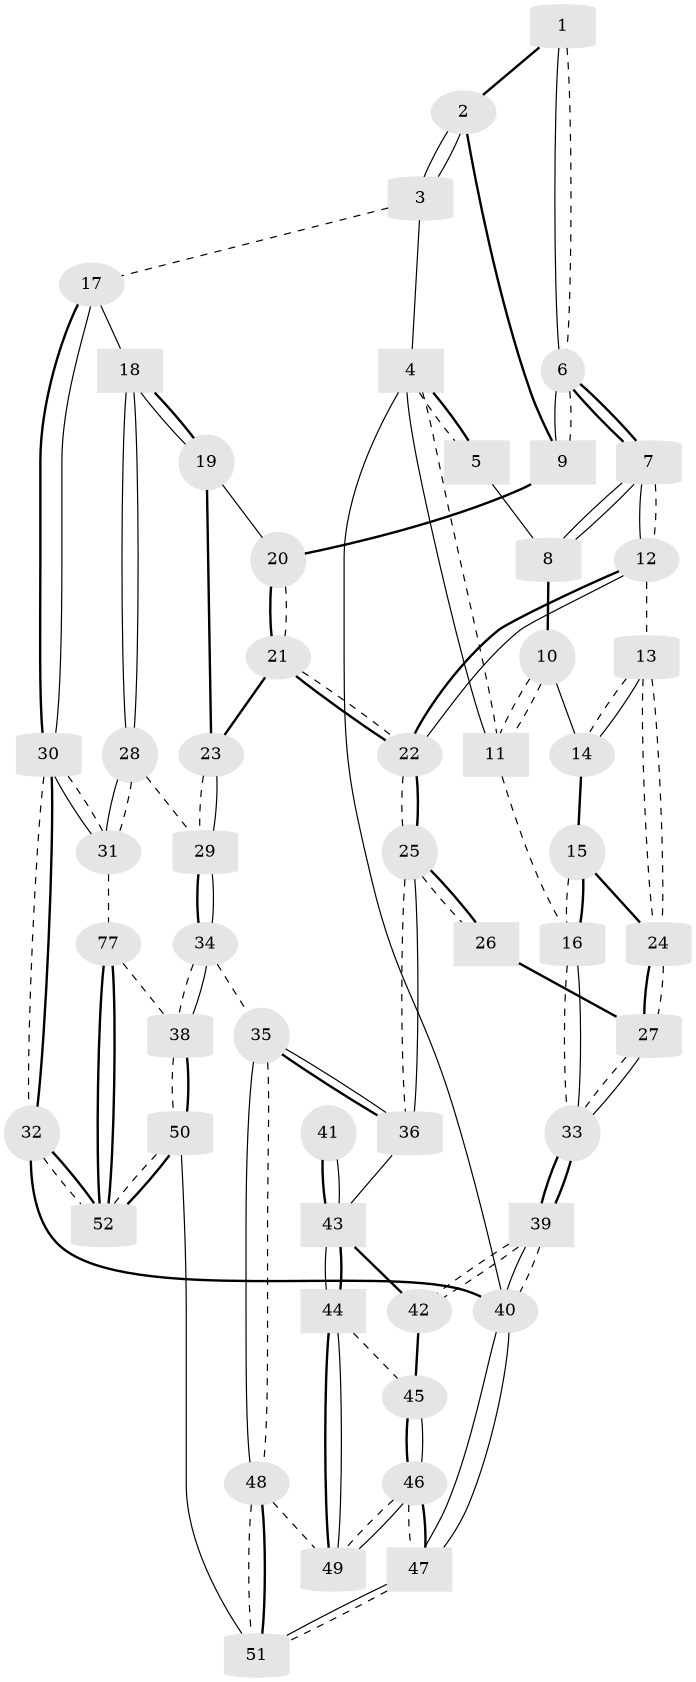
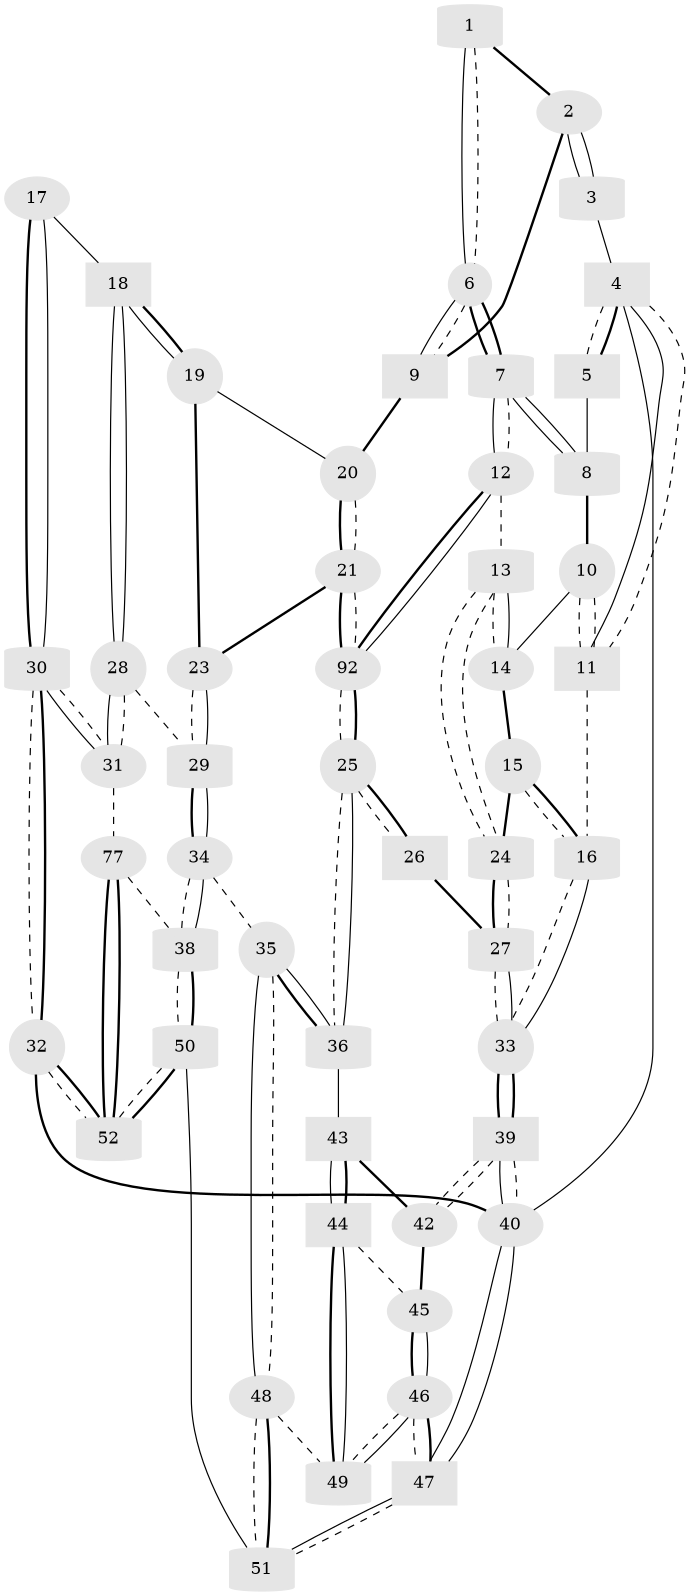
  graph {
    node [color=gray90 shape=cylinder style=filled]
    edge [style=dashed]
    2 [shape=ellipse]
    1
    6 [shape=circle]
    3
    9 [shape=box]
    7
    4 [shape=box]
    17 [shape=ellipse]
    20 [shape=circle]
    5 [shape=box]
    11 [shape=box]
    40 [shape=ellipse]
    18 [shape=box]
    30
    32 [shape=circle]
    52
    8
    16
    47 [shape=box]
    10 [shape=circle]
    12 [shape=ellipse]
    13
-   22 [shape=ellipse]
+   22 [shape=ellipse label=92]
    14 [shape=ellipse]
    21 [shape=ellipse]
    15 [shape=circle]
    33 [shape=circle]
    24
    25 [shape=circle]
    27
    39 [shape=box]
    19 [shape=circle]
    28 [shape=circle]
    31 [shape=ellipse]
    23 [shape=ellipse]
    29
    26 [shape=box]
    36
    34 [shape=ellipse]
    43 [shape=box]
-   41 [shape=circle]
    n42 [label=77 shape=ellipse]
    35 [shape=circle]
    38
    42 [shape=ellipse]
    48 [shape=ellipse]
    50
    49
    51
    44 [shape=box]
    45 [shape=ellipse]
    46 [shape=ellipse]
    2 -- 3 [style=solid]
    2 -- 3 [style=solid]
    2 -- 9 [style=bold]
    1 -- 2 [style=bold]
    1 -- 6 [style=solid]
    1 -- 6
    6 -- 9 [style=solid]
    6 -- 9
    6 -- 7 [style=bold]
    6 -- 7 [style=bold]
    3 -- 4 [style=solid]
-   3 -- 17
    9 -- 20 [style=bold]
    7 -- 8 [style=solid]
    7 -- 8 [style=solid]
    7 -- 12 [style=solid]
    7 -- 12
    4 -- 5
    4 -- 5 [style=bold]
    4 -- 11 [style=solid]
    4 -- 11
    4 -- 40 [style=solid]
    17 -- 18 [style=solid]
    17 -- 30 [style=bold]
    17 -- 30 [style=solid]
    20 -- 21 [style=bold]
    20 -- 21
    5 -- 8 [style=solid]
    11 -- 16
    40 -- 47 [style=solid]
    40 -- 47 [style=solid]
    18 -- 19 [style=solid]
    18 -- 19 [style=bold]
    18 -- 28 [style=solid]
    18 -- 28 [style=solid]
    30 -- 32
    30 -- 32 [style=bold]
    30 -- 31 [style=solid]
    30 -- 31
    32 -- 40 [style=bold]
    32 -- 52
    32 -- 52 [style=bold]
    8 -- 10 [style=bold]
    16 -- 33
    16 -- 33 [style=solid]
    47 -- 51 [style=solid]
    47 -- 51
    10 -- 11
    10 -- 11
    10 -- 14 [style=solid]
    12 -- 13
    12 -- 22 [style=bold]
    12 -- 22 [style=solid]
    13 -- 14
    13 -- 14 [style=solid]
    13 -- 24
    13 -- 24
    22 -- 25
    22 -- 25 [style=bold]
    14 -- 15 [style=bold]
    21 -- 22 [style=bold]
    21 -- 22
    21 -- 23 [style=bold]
    15 -- 16
    15 -- 16 [style=bold]
    15 -- 24 [style=bold]
    33 -- 39 [style=bold]
    33 -- 39 [style=bold]
    24 -- 27 [style=bold]
    24 -- 27
    25 -- 26
    25 -- 26 [style=bold]
    25 -- 36
    25 -- 36 [style=solid]
    27 -- 33
    27 -- 33 [style=solid]
    39 -- 40 [style=solid]
    39 -- 40
    39 -- 42
    39 -- 42
    19 -- 20 [style=solid]
    19 -- 23 [style=bold]
    28 -- 31 [style=solid]
    28 -- 31
    28 -- 29
    31 -- n42
    23 -- 29
    23 -- 29 [style=solid]
    29 -- 34 [style=bold]
    29 -- 34 [style=solid]
    26 -- 27 [style=bold]
    36 -- 43 [style=solid]
    34 -- 35
    34 -- 38
    34 -- 38 [style=solid]
    43 -- 42 [style=bold]
    43 -- 44 [style=solid]
    43 -- 44 [style=bold]
-   41 -- 43 [style=bold]
-   41 -- 43 [style=solid]
    n42 -- 52 [style=bold]
    n42 -- 52 [style=bold]
    n42 -- 38
    35 -- 36 [style=bold]
    35 -- 36 [style=solid]
    35 -- 48 [style=solid]
    35 -- 48
    38 -- 50
    38 -- 50 [style=bold]
    42 -- 45 [style=bold]
    48 -- 49
    48 -- 51
    48 -- 51 [style=bold]
    50 -- 52
    50 -- 52 [style=bold]
    50 -- 51 [style=solid]
    44 -- 49 [style=bold]
    44 -- 49 [style=solid]
    44 -- 45
    45 -- 46 [style=bold]
    45 -- 46 [style=solid]
    46 -- 47
    46 -- 47 [style=bold]
    46 -- 49
    46 -- 49 [style=solid]
  }
